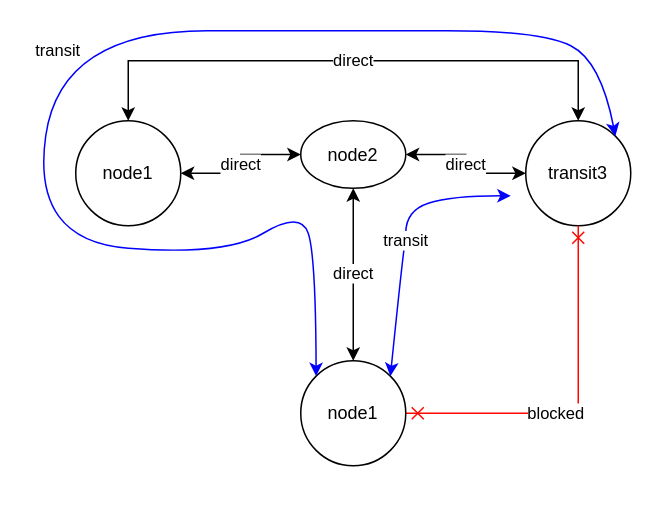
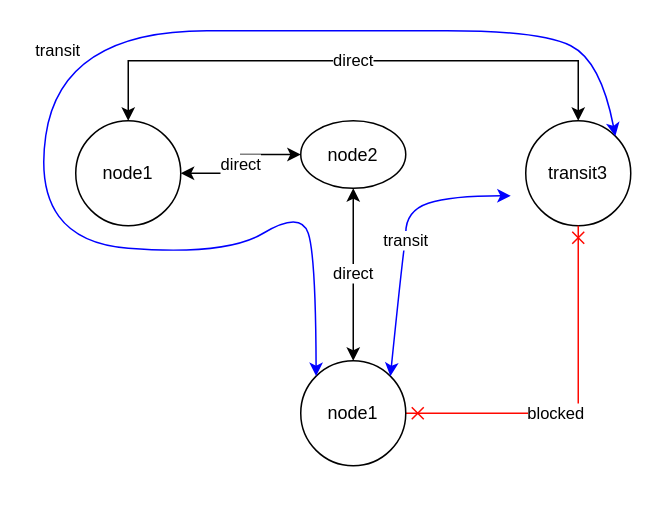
  <mxCell id="0" />
  <mxCell id="1" parent="0" />
  <mxCell id="2" value="transit3" style="ellipse;whiteSpace=wrap;html=1;" vertex="1" parent="1"><mxGeometry x="350" y="80" width="70" height="70" as="geometry" /></mxCell>
  <mxCell id="3" value="direct" style="edgeStyle=orthogonalEdgeStyle;rounded=0;orthogonalLoop=1;jettySize=auto;html=1;exitX=0.5;exitY=0;exitDx=0;exitDy=0;entryX=0.5;entryY=1;entryDx=0;entryDy=0;startArrow=classic;startFill=1;" edge="1" parent="1" source="5" target="7"><mxGeometry relative="1" as="geometry" /></mxCell>
  <mxCell id="4" value="blocked" style="edgeStyle=orthogonalEdgeStyle;rounded=0;orthogonalLoop=1;jettySize=auto;html=1;exitX=1;exitY=0.5;exitDx=0;exitDy=0;startArrow=cross;startFill=0;strokeColor=#FF0800;endArrow=cross;endFill=0;" edge="1" parent="1" source="5" target="2"><mxGeometry x="-0.167" relative="1" as="geometry"><mxPoint as="offset" /></mxGeometry></mxCell>
  <mxCell id="5" value="node1" style="ellipse;whiteSpace=wrap;html=1;" vertex="1" parent="1"><mxGeometry x="200" y="240" width="70" height="70" as="geometry" /></mxCell>
- <mxCell id="6" value="direct" style="edgeStyle=orthogonalEdgeStyle;rounded=0;orthogonalLoop=1;jettySize=auto;html=1;exitX=1;exitY=0.5;exitDx=0;exitDy=0;entryX=0;entryY=0.5;entryDx=0;entryDy=0;startArrow=classic;startFill=1;" edge="1" parent="1" source="7" target="2"><mxGeometry relative="1" as="geometry" /></mxCell>
  <mxCell id="7" value="node2" style="ellipse;whiteSpace=wrap;html=1;" vertex="1" parent="1"><mxGeometry x="200" y="80" width="70" height="45" as="geometry" /></mxCell>
  <mxCell id="8" value="direct" style="edgeStyle=orthogonalEdgeStyle;rounded=0;orthogonalLoop=1;jettySize=auto;html=1;exitX=1;exitY=0.5;exitDx=0;exitDy=0;entryX=0;entryY=0.5;entryDx=0;entryDy=0;startArrow=classic;startFill=1;" edge="1" parent="1" source="10" target="7"><mxGeometry relative="1" as="geometry" /></mxCell>
  <mxCell id="9" value="direct" style="edgeStyle=orthogonalEdgeStyle;rounded=0;orthogonalLoop=1;jettySize=auto;html=1;exitX=0.5;exitY=0;exitDx=0;exitDy=0;entryX=0.5;entryY=0;entryDx=0;entryDy=0;startArrow=classic;startFill=1;" edge="1" parent="1" source="10" target="2"><mxGeometry relative="1" as="geometry"><Array as="points"><mxPoint x="85" y="40" /><mxPoint x="385" y="40" /></Array></mxGeometry></mxCell>
  <mxCell id="10" value="node1" style="ellipse;whiteSpace=wrap;html=1;" vertex="1" parent="1"><mxGeometry x="50" y="80" width="70" height="70" as="geometry" /></mxCell>
  <mxCell id="11" value="" style="shape=image;html=1;verticalAlign=top;verticalLabelPosition=bottom;labelBackgroundColor=#ffffff;imageAspect=0;aspect=fixed;image=https://cdn3.iconfinder.com/data/icons/flags-37/300/china-national-world-128.png" vertex="1" parent="1"><mxGeometry x="324.5" y="224" width="51" height="51" as="geometry" /></mxCell>
  <mxCell id="12" value="" style="shape=image;verticalLabelPosition=bottom;labelBackgroundColor=#ffffff;verticalAlign=top;aspect=fixed;imageAspect=0;image=http://lyceum.biz/wp-content/uploads/2017/04/rkn-450x450.png;" vertex="1" parent="1"><mxGeometry x="324.5" y="275" width="57" height="57" as="geometry" /></mxCell>
  <mxCell id="13" value="transit" style="curved=1;endArrow=classic;html=1;strokeColor=#0000FF;startArrow=classic;startFill=1;exitX=1;exitY=0;exitDx=0;exitDy=0;" edge="1" parent="1" source="5"><mxGeometry width="50" height="50" relative="1" as="geometry"><mxPoint x="270" y="240" as="sourcePoint" /><mxPoint x="340" y="130" as="targetPoint" /><Array as="points"><mxPoint x="270" y="150" /><mxPoint x="270" y="170" /><mxPoint x="270" y="140" /><mxPoint x="300" y="130" /></Array></mxGeometry></mxCell>
  <mxCell id="14" value="transit" style="curved=1;endArrow=classic;html=1;strokeColor=#0000FF;startArrow=classic;startFill=1;exitX=0;exitY=0;exitDx=0;exitDy=0;entryX=1;entryY=0;entryDx=0;entryDy=0;" edge="1" parent="1" source="5" target="2"><mxGeometry width="50" height="50" relative="1" as="geometry"><mxPoint x="200" y="250" as="sourcePoint" /><mxPoint x="420" y="70" as="targetPoint" /><Array as="points"><mxPoint x="210" y="170" /><mxPoint x="200" y="140" /><mxPoint x="150" y="170" /><mxPoint y="160" x="20" /><mxPoint x="40" y="20" /><mxPoint x="235" y="20" /><mxPoint x="360" y="20" /><mxPoint x="400" y="40" /></Array></mxGeometry></mxCell>
